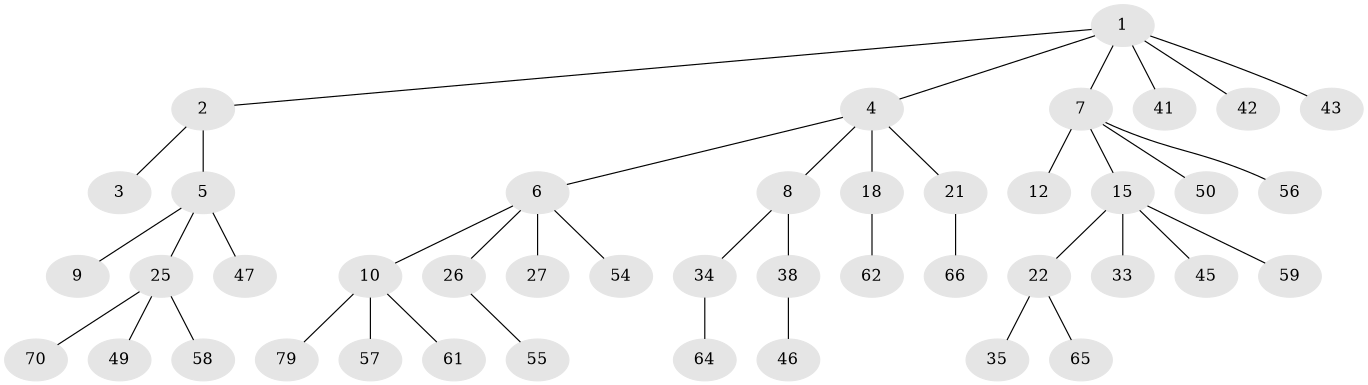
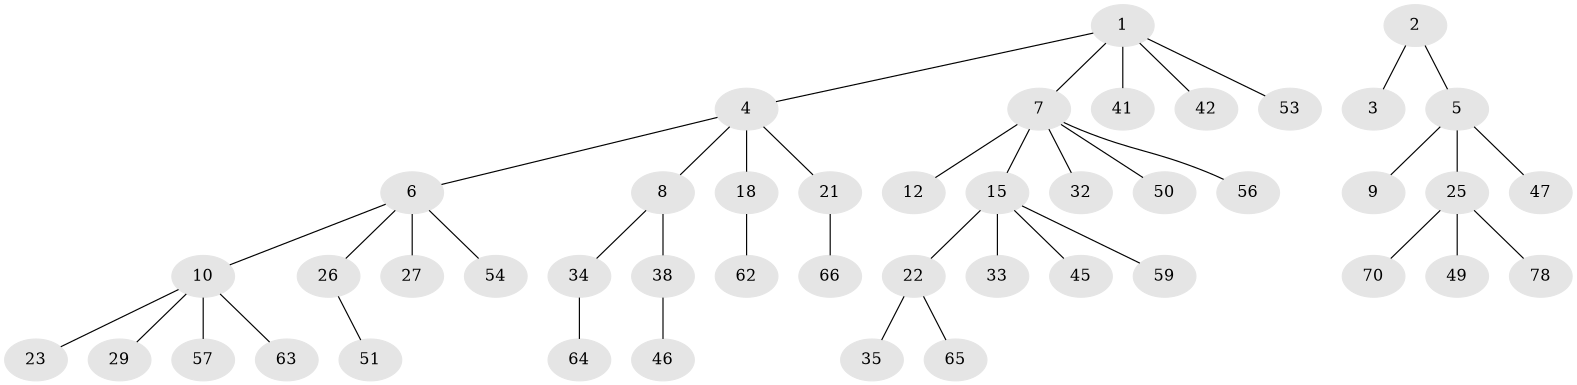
  graph {
    node [color=gray90 style=filled]
    1 [super="+19"]
    2 [super="+61"]
    4 [super="+11"]
    7 [super="+13"]
    41
    42
-   53 [label=43]
+   53
    3 [super="+43"]
    5 [super="+14"]
    6 [super="+20"]
    8 [super="+24"]
    18 [super="+40"]
    21 [super="+55"]
    12 [super="+39"]
    15 [super="+17"]
+   32 [super="+52"]
    50
    56
    9 [super="+37"]
    25 [super="+31"]
    47
    10 [super="+28"]
    n23 [label=26 super="+36"]
    27
    54
    34 [super="+48"]
    38 [super="+44"]
    62
    66
    n30 [label=70]
    49
-   58
-   29 [label=79]
+   58 [label=78]
+   23
+   29
    57
-   63 [label=61]
-   51 [label=55]
+   63
+   51
    22 [super="+26"]
    33
    45
    59
    64 [super="+67"]
    46
    35 [super="+60"]
    65
-   1 -- 2
    1 -- 4
    1 -- 7
    1 -- 41
    1 -- 42
    1 -- 53
    2 -- 3
    2 -- 5
    4 -- 6
    4 -- 8
    4 -- 18
    4 -- 21
    7 -- 12
    7 -- 15
+   7 -- 32
    7 -- 50
    7 -- 56
    5 -- 9
    5 -- 25
    5 -- 47
    6 -- 10
    6 -- n23
    6 -- 27
    6 -- 54
    8 -- 34
    8 -- 38
    18 -- 62
    21 -- 66
    15 -- 22
    15 -- 33
    15 -- 45
    15 -- 59
    25 -- n30
    25 -- 49
    25 -- 58
+   10 -- 23
    10 -- 29
    10 -- 57
    10 -- 63
    n23 -- 51
    34 -- 64
    38 -- 46
    22 -- 35
    22 -- 65
  }
